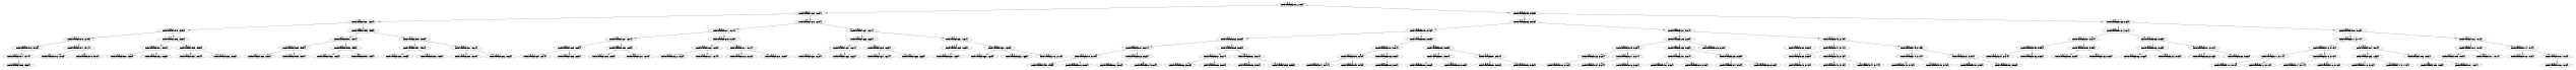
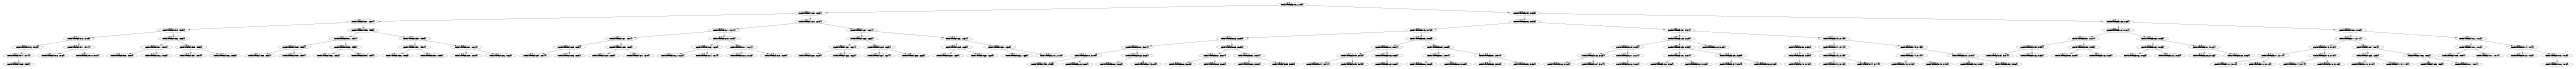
  digraph {
    n1 [label="Node{data=[2180, 2180]}"]
    n2 [label="Node{data=[1603, 1603]}"]
    n3 [label="Node{data=[3153, 3153]}"]
    n4 [label="Node{data=[1587, 1587]}"]
    n5 [label="Node{data=[1619, 1619]}"]
    n6 [label="Node{data=[3093, 3093]}"]
    n7 [label="Node{data=[3169, 3169]}"]
    n8 [label="Node{data=[1579, 1579]}"]
    n9 [label="Node{data=[1595, 1595]}"]
    n10 [label="Node{data=[1611, 1611]}"]
    n11 [label="Node{data=[1627, 1627]}"]
    n12 [label="Node{data=[1575, 1575]}"]
    n13 [label="Node{data=[1583, 1583]}"]
    n14 [label="Node{data=[1591, 1591]}"]
    n15 [label="Node{data=[1599, 1599]}"]
    n16 [label="Node{data=[1573, 1573]}"]
    n17 [label="Node{data=[1577, 1577]}"]
    n18 [label="Node{data=[1581, 1581]}"]
    n19 [label="Node{data=[1585, 1585]}"]
    n20 [label="Node{data=[1574, 1574]}"]
    n21 [label="Node{data=[1576, 1576]}"]
    n22 [label="Node{data=[1578, 1578]}"]
    n23 [label="Node{data=[1569, 1569]}"]
    n24 [label="Node{data=[1580, 1580]}"]
    n25 [label="Node{data=[1582, 1582]}"]
    n26 [label="Node{data=[1584, 1584]}"]
    n27 [label="Node{data=[1586, 1586]}"]
    n28 [label="Node{data=[1589, 1589]}"]
    n29 [label="Node{data=[1593, 1593]}"]
    n30 [label="Node{data=[1597, 1597]}"]
    n31 [label="Node{data=[1601, 1601]}"]
    n32 [label="Node{data=[1588, 1588]}"]
    n33 [label="Node{data=[1590, 1590]}"]
    n34 [label="Node{data=[1592, 1592]}"]
    n35 [label="Node{data=[1594, 1594]}"]
    n36 [label="Node{data=[1596, 1596]}"]
    n37 [label="Node{data=[1598, 1598]}"]
    n38 [label="Node{data=[1600, 1600]}"]
    n39 [label="Node{data=[1602, 1602]}"]
    n40 [label="Node{data=[1607, 1607]}"]
    n41 [label="Node{data=[1615, 1615]}"]
    n42 [label="Node{data=[1623, 1623]}"]
    n43 [label="Node{data=[1631, 1631]}"]
    n44 [label="Node{data=[1605, 1605]}"]
    n45 [label="Node{data=[1609, 1609]}"]
    n46 [label="Node{data=[1613, 1613]}"]
    n47 [label="Node{data=[1617, 1617]}"]
    n48 [label="Node{data=[1604, 1604]}"]
    n49 [label="Node{data=[1606, 1606]}"]
    n50 [label="Node{data=[1608, 1608]}"]
    n51 [label="Node{data=[1610, 1610]}"]
    n52 [label="Node{data=[1612, 1612]}"]
    n53 [label="Node{data=[1614, 1614]}"]
    n54 [label="Node{data=[1616, 1616]}"]
    n55 [label="Node{data=[1618, 1618]}"]
    n56 [label="Node{data=[1621, 1621]}"]
    n57 [label="Node{data=[1625, 1625]}"]
    n58 [label="Node{data=[1629, 1629]}"]
    n59 [label="Node{data=[1638, 1638]}"]
    n60 [label="Node{data=[1620, 1620]}"]
    n61 [label="Node{data=[1622, 1622]}"]
    n62 [label="Node{data=[1624, 1624]}"]
    n63 [label="Node{data=[1626, 1626]}"]
    n64 [label="Node{data=[1628, 1628]}"]
    n65 [label="Node{data=[1630, 1630]}"]
    n66 [label="Node{data=[1632, 1632]}"]
    n67 [label="Node{data=[2173, 2173]}"]
    n68 [label="Node{data=[3046, 3046]}"]
    n69 [label="Node{data=[3137, 3137]}"]
    n70 [label="Node{data=[3161, 3161]}"]
    n71 [label="Node{data=[7808, 7808]}"]
    n72 [label="Node{data=[3025, 3025]}"]
    n73 [label="Node{data=[3085, 3085]}"]
    n74 [label="Node{data=[3129, 3129]}"]
    n75 [label="Node{data=[3145, 3145]}"]
    n76 [label="Node{data=[3021, 3021]}"]
    n77 [label="Node{data=[3029, 3029]}"]
    n78 [label="Node{data=[3081, 3081]}"]
    n79 [label="Node{data=[3089, 3089]}"]
    n80 [label="Node{data=[3019, 3019]}"]
    n81 [label="Node{data=[3023, 3023]}"]
    n82 [label="Node{data=[3027, 3027]}"]
    n83 [label="Node{data=[3031, 3031]}"]
    n84 [label="Node{data=[2435, 2435]}"]
    n85 [label="Node{data=[3020, 3020]}"]
    n86 [label="Node{data=[3022, 3022]}"]
    n87 [label="Node{data=[3024, 3024]}"]
    n88 [label="Node{data=[3026, 3026]}"]
    n89 [label="Node{data=[3028, 3028]}"]
    n90 [label="Node{data=[3030, 3030]}"]
    n91 [label="Node{data=[3035, 3035]}"]
    n92 [label="Node{data=[3048, 3048]}"]
    n93 [label="Node{data=[3083, 3083]}"]
    n94 [label="Node{data=[3087, 3087]}"]
    n95 [label="Node{data=[3091, 3091]}"]
    n96 [label="Node{data=[3047, 3047]}"]
    n97 [label="Node{data=[3049, 3049]}"]
    n98 [label="Node{data=[3082, 3082]}"]
    n99 [label="Node{data=[3086, 3086]}"]
    n100 [label="Node{data=[3088, 3088]}"]
    n101 [label="Node{data=[3090, 3090]}"]
    n102 [label="Node{data=[3092, 3092]}"]
    n103 [label="Node{data=[3125, 3125]}"]
    n104 [label="Node{data=[3133, 3133]}"]
    n105 [label="Node{data=[3128, 3128]}"]
    n106 [label="Node{data=[3141, 3141]}"]
    n107 [label="Node{data=[3149, 3149]}"]
    n108 [label="Node{data=[3123, 3123]}"]
    n109 [label="Node{data=[3127, 3127]}"]
    n110 [label="Node{data=[3131, 3131]}"]
    n111 [label="Node{data=[3135, 3135]}"]
    n112 [label="Node{data=[3122, 3122]}"]
    n113 [label="Node{data=[3124, 3124]}"]
    n114 [label="Node{data=[3126, 3126]}"]
    n115 [label="Node{data=[3130, 3130]}"]
    n116 [label="Node{data=[3132, 3132]}"]
    n117 [label="Node{data=[3134, 3134]}"]
    n118 [label="Node{data=[3136, 3136]}"]
    n119 [label="Node{data=[3139, 3139]}"]
    n120 [label="Node{data=[3143, 3143]}"]
    n121 [label="Node{data=[3147, 3147]}"]
    n122 [label="Node{data=[3151, 3151]}"]
    n123 [label="Node{data=[3140, 3140]}"]
    n124 [label="Node{data=[3142, 3142]}"]
    n125 [label="Node{data=[3144, 3144]}"]
    n126 [label="Node{data=[3138, 3138]}"]
    n127 [label="Node{data=[3146, 3146]}"]
    n128 [label="Node{data=[3148, 3148]}"]
    n129 [label="Node{data=[3150, 3150]}"]
    n130 [label="Node{data=[3152, 3152]}"]
    n131 [label="Node{data=[3157, 3157]}"]
    n132 [label="Node{data=[3165, 3165]}"]
    n133 [label="Node{data=[3177, 3177]}"]
    n134 [label="Node{data=[7812, 7812]}"]
    n135 [label="Node{data=[3155, 3155]}"]
    n136 [label="Node{data=[3159, 3159]}"]
    n137 [label="Node{data=[3163, 3163]}"]
    n138 [label="Node{data=[3167, 3167]}"]
    n139 [label="Node{data=[3154, 3154]}"]
    n140 [label="Node{data=[3156, 3156]}"]
    n141 [label="Node{data=[3158, 3158]}"]
    n142 [label="Node{data=[3160, 3160]}"]
    n143 [label="Node{data=[3162, 3162]}"]
    n144 [label="Node{data=[3164, 3164]}"]
    n145 [label="Node{data=[3166, 3166]}"]
    n146 [label="Node{data=[3168, 3168]}"]
    n147 [label="Node{data=[3173, 3173]}"]
    n148 [label="Node{data=[7804, 7804]}"]
    n149 [label="Node{data=[7810, 7810]}"]
    n150 [label="Node{data=[7814, 7814]}"]
    n151 [label="Node{data=[3171, 3171]}"]
    n152 [label="Node{data=[3175, 3175]}"]
    n153 [label="Node{data=[7253, 7253]}"]
    n154 [label="Node{data=[7806, 7806]}"]
    n155 [label="Node{data=[3170, 3170]}"]
    n156 [label="Node{data=[3172, 3172]}"]
    n157 [label="Node{data=[3174, 3174]}"]
    n158 [label="Node{data=[3176, 3176]}"]
    n159 [label="Node{data=[3178, 3178]}"]
    n160 [label="Node{data=[7775, 7775]}"]
    n161 [label="Node{data=[7805, 7805]}"]
    n162 [label="Node{data=[7807, 7807]}"]
    n163 [label="Node{data=[7809, 7809]}"]
    n164 [label="Node{data=[7811, 7811]}"]
    n165 [label="Node{data=[7813, 7813]}"]
    n166 [label="Node{data=[7815, 7815]}"]
    n167 [label="Node{data=[7816, 7816]}"]
    n1 -> n2
    n1 -> n3
    n2 -> n4
    n2 -> n5
    n3 -> n6
    n3 -> n7
    n4 -> n8
    n4 -> n9
    n5 -> n10
    n5 -> n11
    n6 -> n68
    n6 -> n69
    n7 -> n70
    n7 -> n71
    n8 -> n12
    n8 -> n13
    n9 -> n14
    n9 -> n15
    n10 -> n40
    n10 -> n41
    n11 -> n42
    n11 -> n43
    n12 -> n16
    n12 -> n17
    n13 -> n18
    n13 -> n19
    n14 -> n28
    n14 -> n29
    n15 -> n30
    n15 -> n31
    n16 -> n20
    n17 -> n21
    n17 -> n22
    n18 -> n24
    n18 -> n25
    n19 -> n26
    n19 -> n27
    n20 -> n23
    n28 -> n32
    n28 -> n33
    n29 -> n34
    n29 -> n35
    n30 -> n36
    n30 -> n37
    n31 -> n38
    n31 -> n39
    n40 -> n44
    n40 -> n45
    n41 -> n46
    n41 -> n47
    n42 -> n56
    n42 -> n57
    n43 -> n58
    n43 -> n59
    n44 -> n48
    n44 -> n49
    n45 -> n50
    n45 -> n51
    n46 -> n52
    n46 -> n53
    n47 -> n54
    n47 -> n55
    n56 -> n60
    n56 -> n61
    n57 -> n62
    n57 -> n63
-   n59 -> n64
+   n58 -> n64
    n58 -> n65
    n59 -> n66
    n59 -> n67
    n68 -> n72
    n68 -> n73
    n69 -> n74
    n69 -> n75
    n70 -> n131
    n70 -> n132
    n71 -> n133
    n71 -> n134
    n72 -> n76
    n72 -> n77
    n73 -> n78
    n73 -> n79
    n74 -> n103
    n74 -> n104
    n74 -> n105
    n75 -> n106
    n75 -> n107
    n76 -> n80
    n76 -> n81
    n77 -> n82
    n77 -> n83
    n78 -> n92
    n78 -> n93
    n79 -> n94
    n79 -> n95
    n80 -> n84
    n80 -> n85
    n81 -> n86
    n81 -> n87
    n82 -> n88
    n82 -> n89
    n83 -> n90
    n83 -> n91
    n92 -> n96
    n92 -> n97
    n93 -> n98
    n94 -> n99
    n94 -> n100
    n95 -> n101
    n95 -> n102
    n103 -> n108
    n103 -> n109
    n104 -> n110
    n104 -> n111
    n106 -> n119
    n106 -> n120
    n107 -> n121
    n107 -> n122
    n108 -> n112
-   n109 -> n113
+   n108 -> n113
    n109 -> n114
    n110 -> n115
    n110 -> n116
    n111 -> n117
    n111 -> n118
    n119 -> n123
    n120 -> n124
    n120 -> n125
    n121 -> n127
    n121 -> n128
    n122 -> n129
    n122 -> n130
    n126 -> n119
    n131 -> n135
    n131 -> n136
    n132 -> n137
    n132 -> n138
    n133 -> n147
    n133 -> n148
    n134 -> n149
    n134 -> n150
    n135 -> n139
    n135 -> n140
    n136 -> n141
    n136 -> n142
    n137 -> n143
    n137 -> n144
    n138 -> n145
    n138 -> n146
    n147 -> n151
    n147 -> n152
    n148 -> n153
    n148 -> n154
    n149 -> n163
    n149 -> n164
    n150 -> n165
    n150 -> n166
    n151 -> n155
    n151 -> n156
    n152 -> n157
    n152 -> n158
    n153 -> n159
    n153 -> n160
    n154 -> n161
    n154 -> n162
    n166 -> n167
  }
